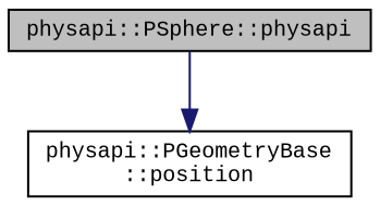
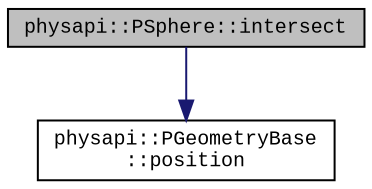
  digraph {
    rankdir=TB
    fontname="Liberation Mono"
    node [color=black fontname="Liberation Mono" fontsize=10 shape=record style=filled]
-   n1 [fillcolor=grey75 fontcolor=black height=0.2 label="physapi::PSphere::physapi" width=0.4]
+   n1 [fillcolor=grey75 fontcolor=black height=0.2 label="physapi::PSphere::intersect" width=0.4]
    n2 [fillcolor=white height=0.2 label="physapi::PGeometryBase\l::position" width=0.4]
    n1 -> n2 [color=midnightblue fontname="Liberation Mono" fontsize=10 labelfontname=Helvetica labelfontsize=10 style=solid]
  }
